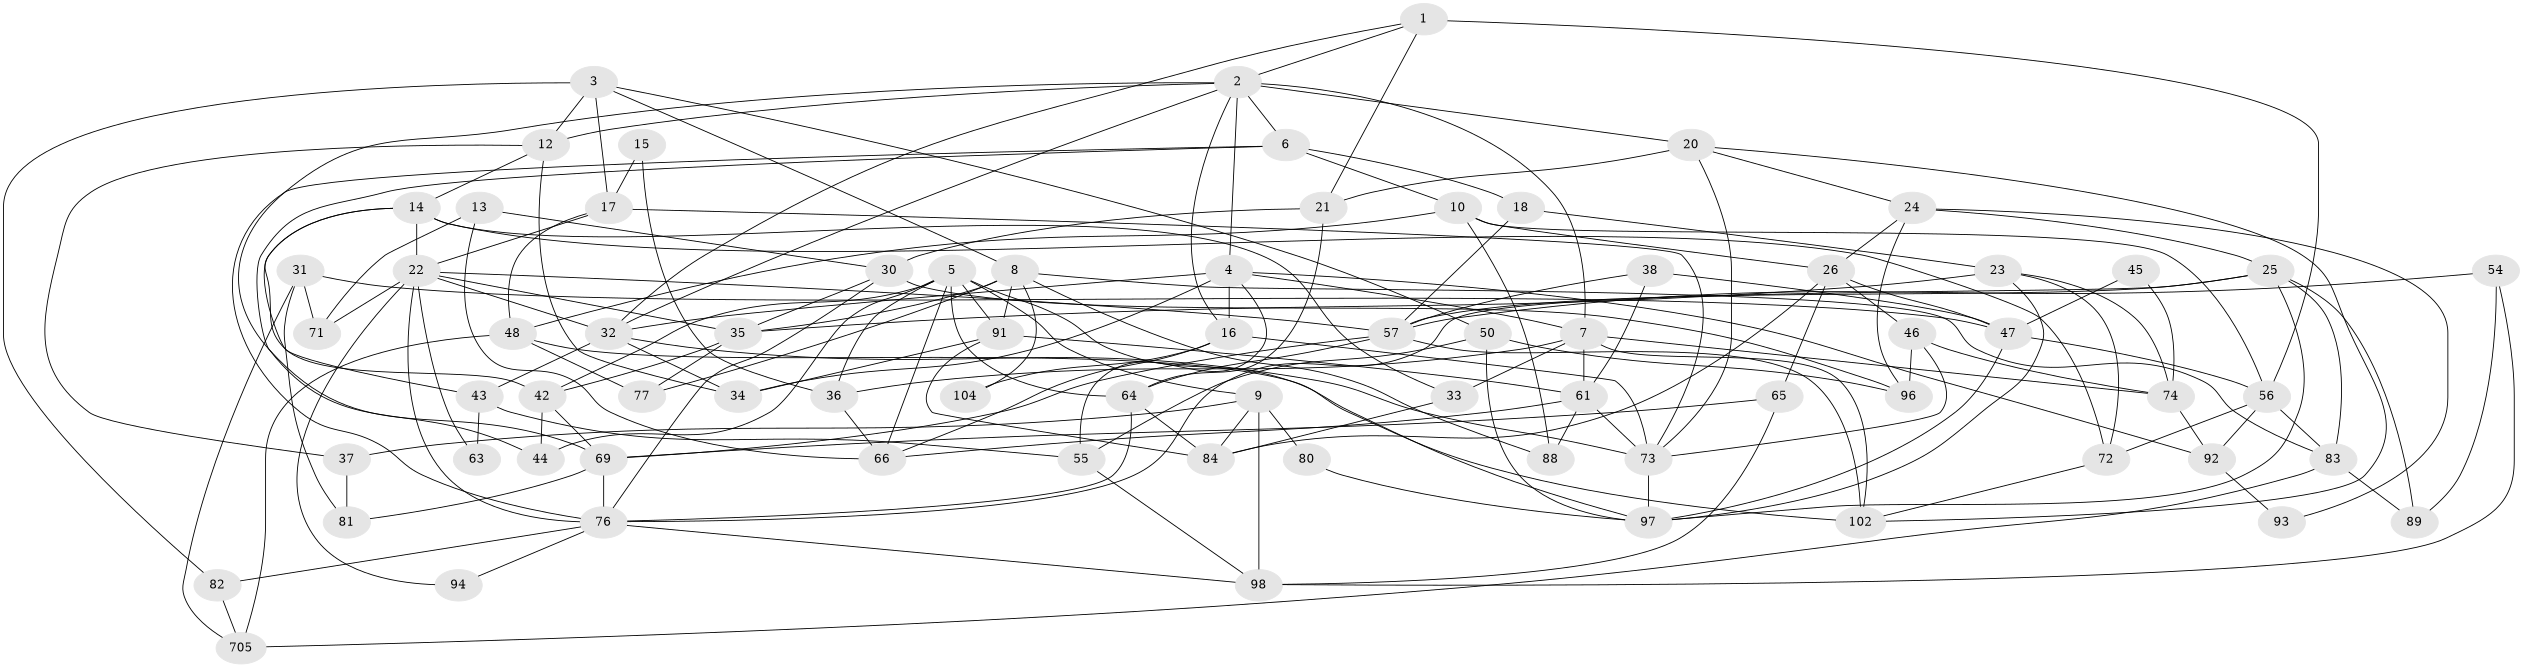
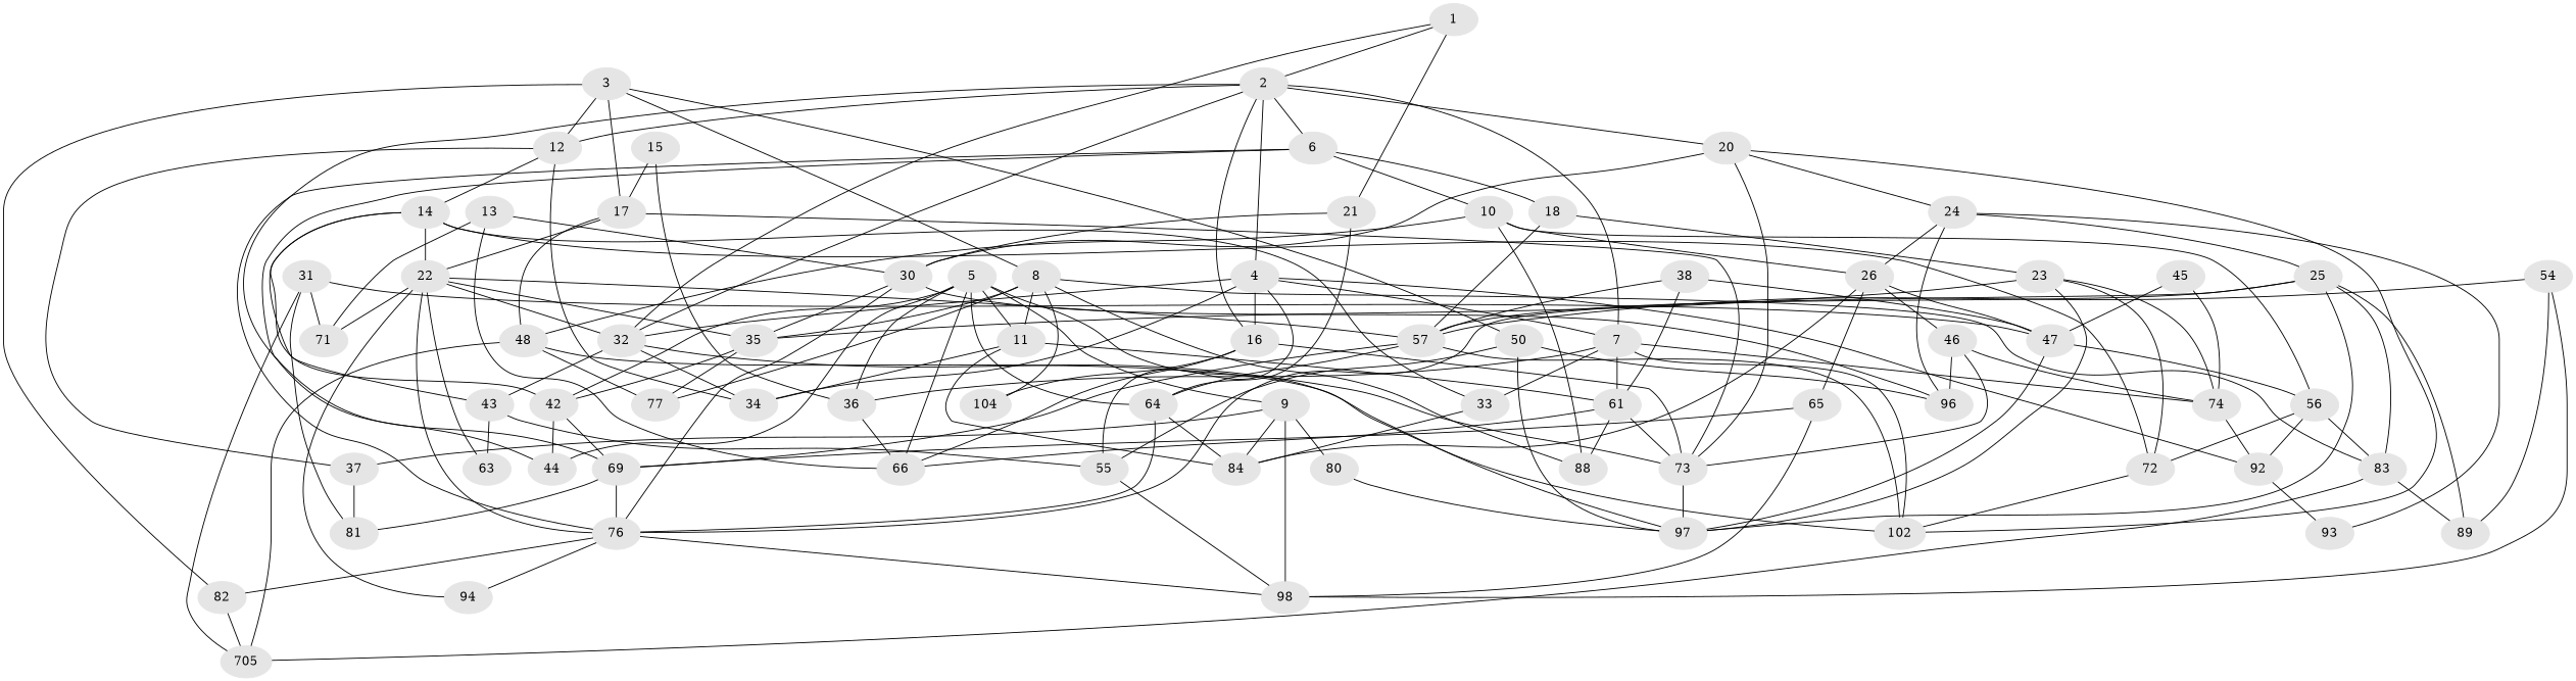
  graph {
    node [color=gray90 style=filled]
    2 [super="+79"]
    32 [super="+52"]
    4 [super="+62"]
    6 [super="+56"]
    7
    12 [super="+101"]
    16 [super="+41"]
    20 [super="+49"]
    69
    1
    21
    n12 [label=56 super="+78"]
    64
    30
    34
    43
    73 [super="+95"]
    92
    83 [super="+100"]
    72 [super="+86"]
    55
    44
    10 [super="+29"]
    18
    76 [super="+107"]
    36 [super="+75"]
    33 [super="+106"]
    61 [super="+68"]
    74 [super="+91"]
    102
    37
    14 [super="+51"]
    66
    104
    24 [super="+84"]
    81
    8 [super="+19"]
-   11 [super="+90" label=91]
+   11 [super="+90"]
    35 [super="+99"]
    77
    88
    3
    17 [super="+27"]
    50 [super="+60"]
    82
    48
    22 [super="+40"]
    97
    96
    n50 [label=705]
    98 [super="+103"]
    93
    5 [super="+39"]
    9 [super="+58"]
    42 [super="+108"]
    80
    n57 [label=84]
    26
    23 [super="+67"]
    57 [super="+70"]
    94
    89
    46
    47
    65
    13 [super="+28"]
    71
    63
    15
    25 [super="+59"]
    31
    38
    45
    54
    2 -- 32
    2 -- 4
    2 -- 6
    2 -- 7
    2 -- 12
    2 -- 16
    2 -- 20
    2 -- 69
    32 -- 34
    32 -- 43
    32 -- 73
    4 -- 32 [weight=2]
    4 -- 7
    4 -- 16
    4 -- 34
    4 -- 92
    4 -- 55
    6 -- 44
    6 -- 10
    6 -- 18
    6 -- 76
    7 -- 36
    7 -- 33
    7 -- 61
    7 -- 74
    7 -- 102
    12 -- 34
    12 -- 37
    12 -- 14
    16 -- 73
    16 -- 66
    16 -- 104
-   20 -- 21
+   20 -- 30
    20 -- 73
    20 -- 102
    20 -- 24
    69 -- 76
    69 -- 81
    1 -- 2
    1 -- 32
    1 -- 21
-   1 -- n12
    21 -- 64
    21 -- 30
    n12 -- 92
    n12 -- 83
    n12 -- 72
    64 -- 76
    64 -- n57
    30 -- 76
    30 -- 35
    30 -- 96
    43 -- 55
    43 -- 63
    73 -- 97
    92 -- 93
    83 -- n50
    83 -- 89
    72 -- 102
    55 -- 98
    10 -- n12
    10 -- 88
    10 -- 48
    10 -- 26
    18 -- 23 [weight=2]
    18 -- 57
    76 -- 82
    76 -- 98
    76 -- 94
    36 -- 66
    33 -- n57
    61 -- 73
    61 -- 66
    61 -- 88
    74 -- 92
    37 -- 81
    14 -- 43
    14 -- 72
    14 -- 33
    14 -- 22
    14 -- 42
    24 -- 96
    24 -- 93
    24 -- 26
    24 -- 25
    8 -- 83
    8 -- 104
    8 -- 11
    8 -- 35
    8 -- 77
    8 -- 88
    11 -- 34
    11 -- 61
    11 -- n57
    35 -- 77
    35 -- 42
    3 -- 12
    3 -- 8
    3 -- 17
    3 -- 50
    3 -- 82
    17 -- 73
    17 -- 48
    17 -- 22
    50 -- 55
    50 -- 97
    50 -- 96
    82 -- n50
    48 -- 102
    48 -- 77
    48 -- n50
    22 -- 32
    22 -- 76
    22 -- 35
    22 -- 57
    22 -- 94
    22 -- 71
    22 -- 63
    5 -- 64
    5 -- 44
    5 -- 36 [weight=2]
    5 -- 66
    5 -- 11
    5 -- 97
    5 -- 9
    5 -- 42
    9 -- 37
    9 -- 98
    9 -- 80
    9 -- n57
    42 -- 69
    42 -- 44
    80 -- 97
    26 -- n57
    26 -- 46
    26 -- 47
    26 -- 65
    23 -- 72
    23 -- 74
    23 -- 35
    23 -- 97
    57 -- 69
    57 -- 64
    57 -- 102
    46 -- 73
    46 -- 74
    46 -- 96
    47 -- n12
    47 -- 97
    65 -- 69
    65 -- 98
    13 -- 30
    13 -- 66
    13 -- 71
    15 -- 36
    15 -- 17
    25 -- 83
    25 -- 76
    25 -- 97
    25 -- 57
    25 -- 89
    31 -- 81
    31 -- n50
    31 -- 47
    31 -- 71
    38 -- 61
    38 -- 57
    38 -- 47
    45 -- 74
    45 -- 47
    54 -- 98
    54 -- 57
    54 -- 89
  }
